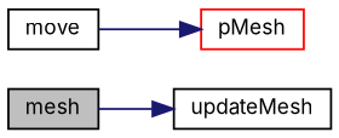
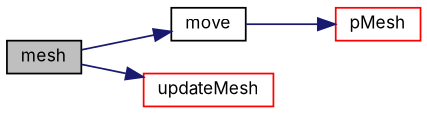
  digraph {
    fontname=Inter
    rankdir=LR
    node [color=black fontname=Inter fontsize=10 shape=record]
    edge [color=midnightblue fontname=Inter fontsize=10 labelfontname=Helvetica labelfontsize=10 style=solid]
    n1 [fillcolor=grey75 fontcolor=black height=0.2 label=mesh style=filled width=0.4]
    n2 [height=0.2 label=move width=0.4]
-   n3 [height=0.2 label=updateMesh width=0.4]
+   n3 [color=red height=0.2 label=updateMesh width=0.4]
    n4 [color=red height=0.2 label=pMesh width=0.4]
+   n1 -> n2
    n1 -> n3
    n2 -> n4
  }
